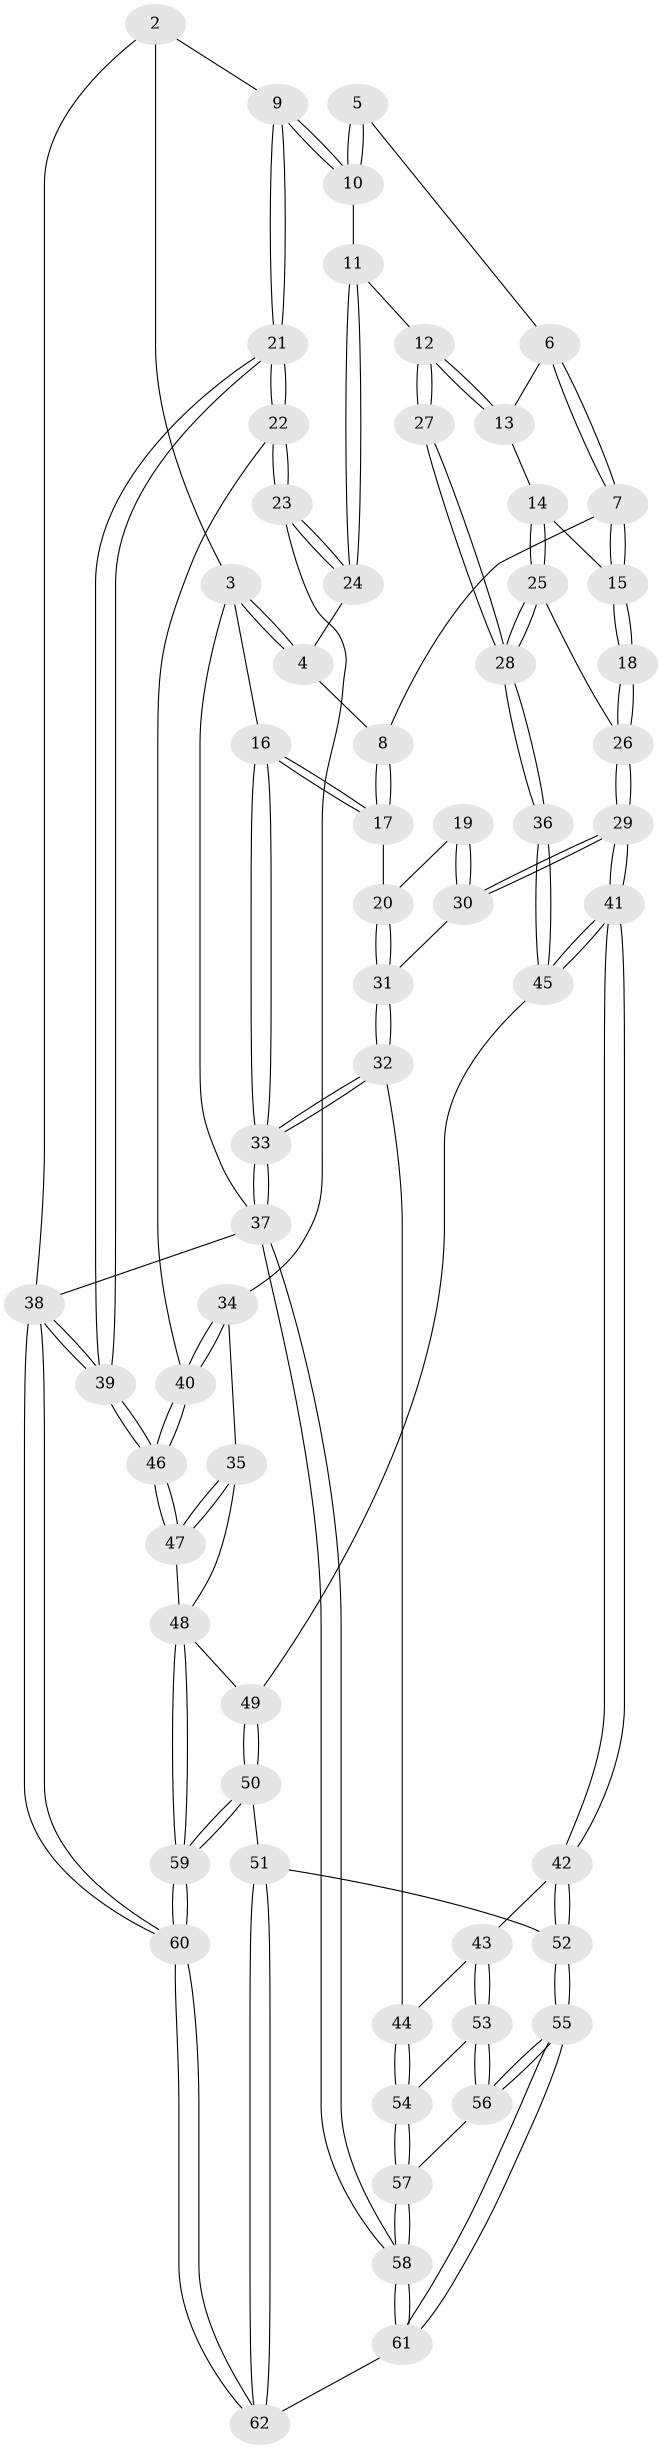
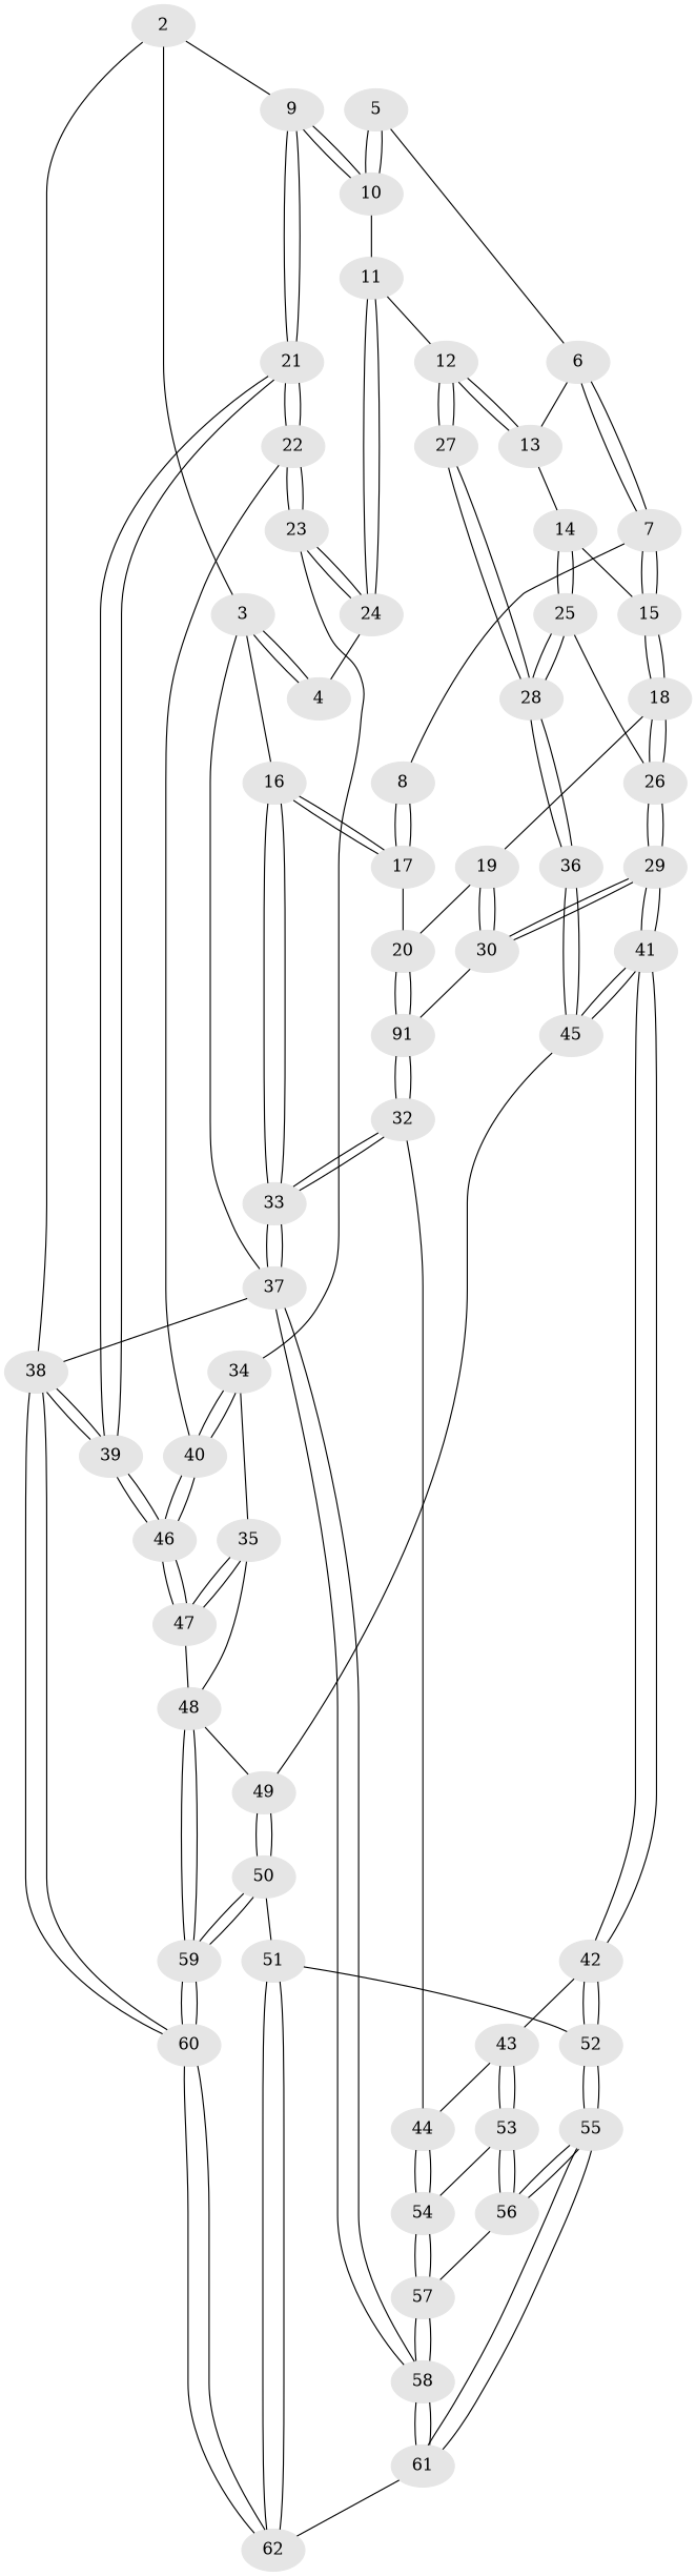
  graph {
    node [color=gray90 style=filled]
    2
    3
    9
    38
    5
    6
    10
    4
    16
    37
    21
    39
    60
    8
    17
    33
    58
    7
    13
    11
    15
    14
    18
    20
    22
    12
    24
    27
    28
    25
    26
    19
-   31
+   31 [label=91]
    30
    29
    32
    23
    40
    46
    34
    35
    36
    41
    45
    42
    44
    54
    47
    48
    49
    61
    62
    43
    52
    53
    55
    56
    57
    50
    59
    51
    2 -- 3
    2 -- 9
    2 -- 38
    3 -- 4
    3 -- 4
    3 -- 16
    3 -- 37
    9 -- 10
    9 -- 10
    9 -- 21
    9 -- 21
    38 -- 39
    38 -- 39
    38 -- 60
    38 -- 60
    5 -- 6
    5 -- 10
    5 -- 10
    6 -- 7
    6 -- 7
    6 -- 13
    10 -- 11
-   4 -- 8
    16 -- 17
    16 -- 17
    16 -- 33
    16 -- 33
    37 -- 38
    37 -- 58
    37 -- 58
    21 -- 39
    21 -- 39
    21 -- 22
    21 -- 22
    39 -- 46
    39 -- 46
    60 -- 62
    60 -- 62
    8 -- 17
    8 -- 17
    17 -- 20
    33 -- 37
    33 -- 37
    58 -- 61
    58 -- 61
    7 -- 8
    7 -- 15
    7 -- 15
    13 -- 14
    11 -- 12
    11 -- 24
    11 -- 24
    15 -- 18
    15 -- 18
    14 -- 15
    14 -- 25
    14 -- 25
    18 -- 26
    18 -- 26
+   18 -- 19
    20 -- 31
    20 -- 31
    22 -- 23
    22 -- 23
    22 -- 40
    12 -- 13
    12 -- 13
    12 -- 27
    12 -- 27
    24 -- 4
    27 -- 28
    27 -- 28
    28 -- 36
    28 -- 36
    25 -- 28
    25 -- 28
    25 -- 26
    26 -- 29
    26 -- 29
    19 -- 20
    19 -- 30
    19 -- 30
    31 -- 32
    31 -- 32
    30 -- 31
    29 -- 30
    29 -- 30
    29 -- 41
    29 -- 41
    32 -- 33
    32 -- 33
    32 -- 44
    23 -- 24
    23 -- 24
    23 -- 34
    40 -- 46
    40 -- 46
    46 -- 47
    46 -- 47
    34 -- 40
    34 -- 40
    34 -- 35
    35 -- 47
    35 -- 47
    35 -- 48
    36 -- 45
    36 -- 45
    41 -- 45
    41 -- 45
    41 -- 42
    41 -- 42
    45 -- 49
    42 -- 43
    42 -- 52
    42 -- 52
    44 -- 54
    44 -- 54
    54 -- 57
    54 -- 57
    47 -- 48
    48 -- 49
    48 -- 59
    48 -- 59
    49 -- 50
    49 -- 50
    61 -- 62
    43 -- 44
    43 -- 53
    43 -- 53
    52 -- 55
    52 -- 55
    53 -- 54
    53 -- 56
    53 -- 56
    55 -- 61
    55 -- 61
    55 -- 56
    55 -- 56
    56 -- 57
    57 -- 58
    57 -- 58
    50 -- 59
    50 -- 59
    50 -- 51
    59 -- 60
    59 -- 60
    51 -- 62
    51 -- 62
    51 -- 52
  }
